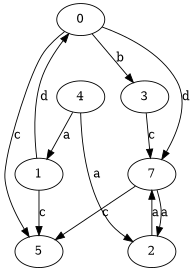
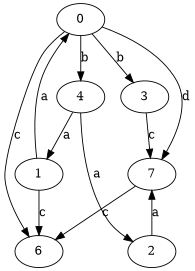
  strict digraph {
    0
    3
    4
-   6 [label=5]
+   6
    7
    1
    2
    0 -> 3 [label=b]
+   0 -> 4 [label=b]
    0 -> 6 [label=c]
    0 -> 7 [label=d]
    3 -> 7 [label=c]
    4 -> 1 [label=a]
    4 -> 2 [label=a]
    7 -> 6 [label=c]
-   7 -> 2 [label=a]
-   1 -> 0 [label=d]
+   1 -> 0 [label=a]
    1 -> 6 [label=c]
    2 -> 7 [label=a]
  }
